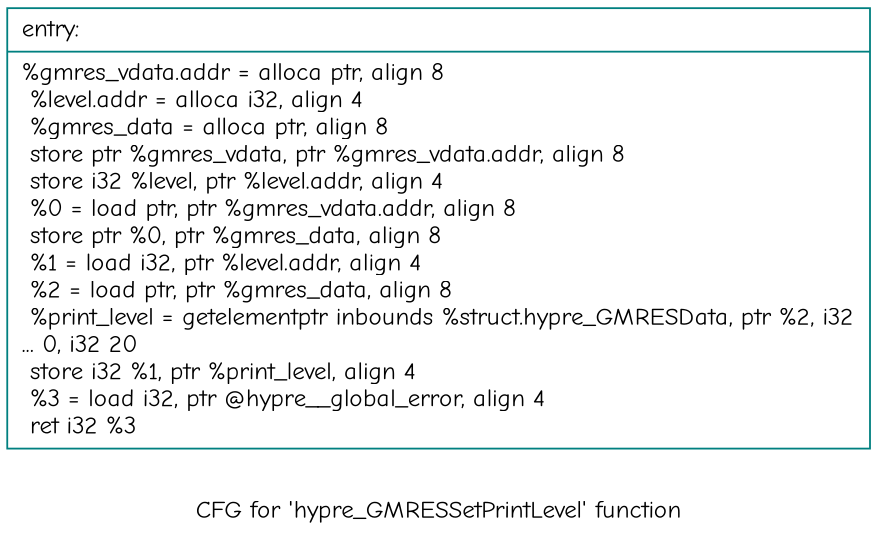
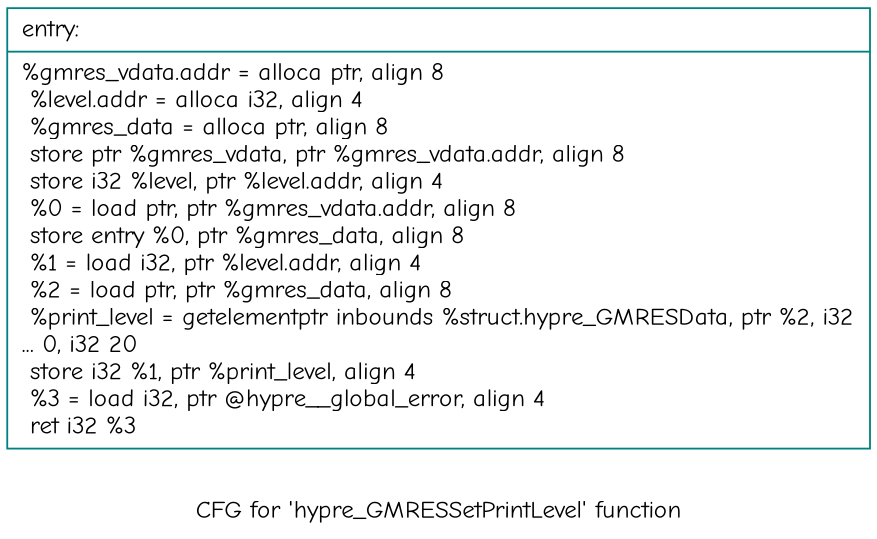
  digraph {
    label="CFG for 'hypre_GMRESSetPrintLevel' function"
    fontname="Comic Neue"
-   n1 [color=teal fillcolor=white fontname="Comic Neue" label="{entry:\l|  %gmres_vdata.addr = alloca ptr, align 8\l  %level.addr = alloca i32, align 4\l  %gmres_data = alloca ptr, align 8\l  store ptr %gmres_vdata, ptr %gmres_vdata.addr, align 8\l  store i32 %level, ptr %level.addr, align 4\l  %0 = load ptr, ptr %gmres_vdata.addr, align 8\l  store ptr %0, ptr %gmres_data, align 8\l  %1 = load i32, ptr %level.addr, align 4\l  %2 = load ptr, ptr %gmres_data, align 8\l  %print_level = getelementptr inbounds %struct.hypre_GMRESData, ptr %2, i32\l... 0, i32 20\l  store i32 %1, ptr %print_level, align 4\l  %3 = load i32, ptr @hypre__global_error, align 4\l  ret i32 %3\l}" shape=record style=filled]
+   n1 [color=teal fillcolor=white fontname="Comic Neue" label="{entry:\l|  %gmres_vdata.addr = alloca ptr, align 8\l  %level.addr = alloca i32, align 4\l  %gmres_data = alloca ptr, align 8\l  store ptr %gmres_vdata, ptr %gmres_vdata.addr, align 8\l  store i32 %level, ptr %level.addr, align 4\l  %0 = load ptr, ptr %gmres_vdata.addr, align 8\l  store entry %0, ptr %gmres_data, align 8\l  %1 = load i32, ptr %level.addr, align 4\l  %2 = load ptr, ptr %gmres_data, align 8\l  %print_level = getelementptr inbounds %struct.hypre_GMRESData, ptr %2, i32\l... 0, i32 20\l  store i32 %1, ptr %print_level, align 4\l  %3 = load i32, ptr @hypre__global_error, align 4\l  ret i32 %3\l}" shape=record style=filled]
  }
